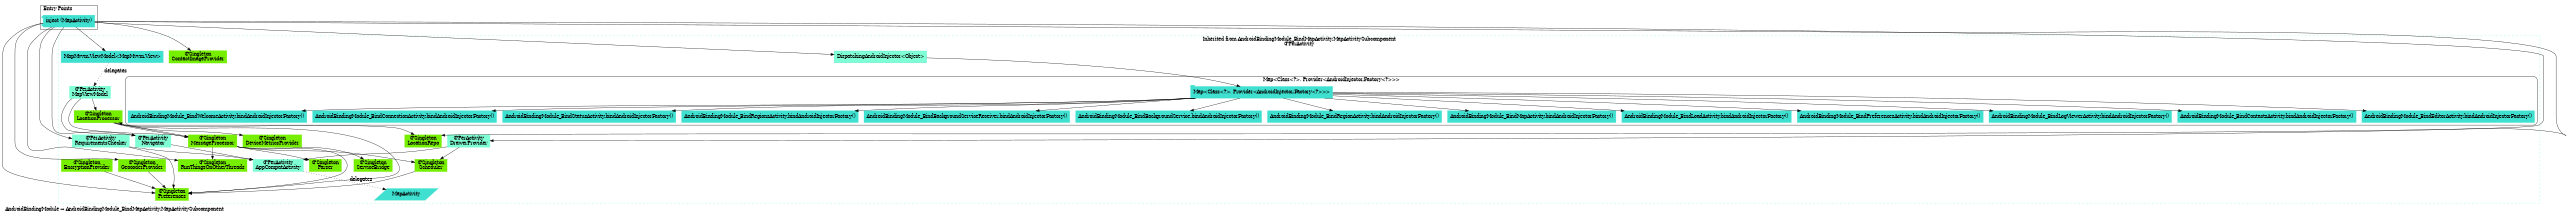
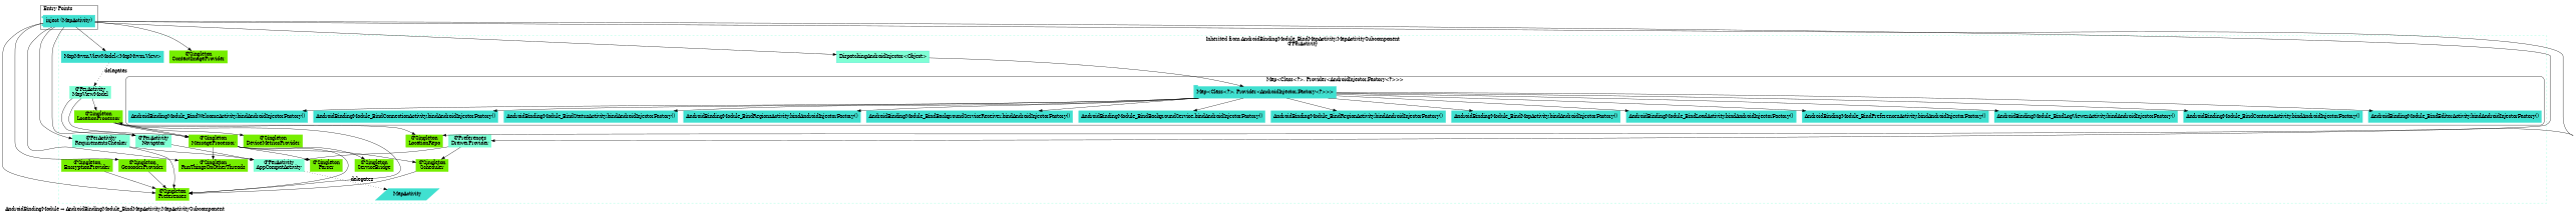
  digraph {
    compound=true
    label="AndroidBindingModule → AndroidBindingModule_BindMapActivity.MapActivitySubcomponent"
    labeljust=l
    rankdir=TB
    node [color=turquoise shape=rectangle style=filled]
    n1 [label="Map<Class<?>, Provider<AndroidInjector.Factory<?>>>" shape=tab]
    n2 [label="AndroidBindingModule_BindEditorActivity.bindAndroidInjectorFactory()"]
    n3 [label="AndroidBindingModule_BindWelcomeActivity.bindAndroidInjectorFactory()"]
    n4 [label="AndroidBindingModule_BindConnectionActivity.bindAndroidInjectorFactory()"]
    n5 [label="AndroidBindingModule_BindStatusActivity.bindAndroidInjectorFactory()"]
    n6 [label="AndroidBindingModule_BindRegionsActivity.bindAndroidInjectorFactory()"]
    n7 [label="AndroidBindingModule_BindBackgroundServiceReceiver.bindAndroidInjectorFactory()"]
    n8 [label="AndroidBindingModule_BindBackgroundService.bindAndroidInjectorFactory()"]
    n9 [label="AndroidBindingModule_BindRegionActivity.bindAndroidInjectorFactory()"]
    n10 [label="AndroidBindingModule_BindMapActivity.bindAndroidInjectorFactory()"]
    n11 [label="AndroidBindingModule_BindLoadActivity.bindAndroidInjectorFactory()"]
    n12 [label="AndroidBindingModule_BindPreferencesActivity.bindAndroidInjectorFactory()"]
    n13 [label="AndroidBindingModule_BindLogViewerActivity.bindAndroidInjectorFactory()"]
    n14 [label="AndroidBindingModule_BindContactsActivity.bindAndroidInjectorFactory()"]
    n15 [fillcolor=aquamarine label="DispatchingAndroidInjector<Object>"]
    n16 [label="MapMvvm.ViewModel<MapMvvm.View>"]
-   n17 [color=aquamarine label="@PerActivity\nDrawerProvider"]
+   n17 [color=aquamarine label="@Preferences\nDrawerProvider"]
    n18 [color=chartreuse2 label="@Singleton\nPreferences"]
    n19 [color=chartreuse2 label="@Singleton\nLocationRepo"]
    n20 [color=chartreuse2 label="@Singleton\nRunThingsOnOtherThreads"]
    n21 [color=chartreuse2 label="@Singleton\nContactImageProvider"]
    n22 [color=chartreuse2 label="@Singleton\nGeocoderProvider"]
    n23 [color=aquamarine label="@PerActivity\nNavigator"]
    n24 [color=aquamarine label="@PerActivity\nRequirementsChecker"]
    n25 [color=aquamarine label="@PerActivity\nMapViewModel"]
    n26 [color=chartreuse2 label="@Singleton\nLocationProcessor"]
    n27 [color=chartreuse2 label="@Singleton\nMessageProcessor"]
    n28 [color=chartreuse2 label="@Singleton\nDeviceMetricsProvider"]
    n29 [color=chartreuse2 label="@Singleton\nParser"]
    n30 [color=chartreuse2 label="@Singleton\nScheduler"]
    n31 [color=chartreuse2 label="@Singleton\nServiceBridge"]
    n32 [color=chartreuse2 label="@Singleton\nEncryptionProvider"]
    n33 [color=aquamarine label="@PerActivity\nAppCompatActivity"]
    n34 [label=MapActivity shape=parallelogram]
    n35 [label="inject (MapActivity)" penwidth=2 shape=component]
    subgraph cluster_1 {
      color=aquamarine
      label="Inherited from AndroidBindingModule_BindMapActivity.MapActivitySubcomponent\n@PerActivity"
      labeljust=c
      style=dashed
      n15
      n16
      n17
      n18
      n19
      n20
      n21
      n22
      n23
      n24
      n25
      n26
      n27
      n28
      n29
      n30
      n31
      n32
      n33
      n34
      subgraph cluster_2 {
        color=black
        label=<Map<Class<?>, Provider<AndroidInjector.Factory<?>>>>
        labeljust=c
        style=rounded
        n1
        n2
        n3
        n4
        n5
        n6
        n7
        n8
        n9
        n10
        n11
        n12
        n13
        n14
      }
    }
    subgraph cluster_3 {
      label="Entry Points"
      n35
    }
    subgraph cluster_4 {
      label="Dependency Graph"
      subgraph cluster_5 {
        color=black
        label=<Map<Class<?>, Provider<AndroidInjector.Factory<?>>>>
        labeljust=c
        style=rounded
      }
    }
    subgraph cluster_6 {
      label=Subcomponents
      shape=folder
    }
    subgraph cluster_7 {
      label="Inherited from AndroidBindingModule"
      labeljust=c
      style=dashed
    }
    n1 -> n2
    n1 -> n3
    n1 -> n4
    n1 -> n5
    n1 -> n6
    n1 -> n7
    n1 -> n8
    n1 -> n9
    n1 -> n10
    n1 -> n11
    n1 -> n12
    n1 -> n13
    n1 -> n14
    n15 -> n1
    n16 -> n25 [label=delegates style=dotted]
    n17 -> n30
    n17 -> n33
    n22 -> n18
    n23 -> n33
    n24 -> n18
    n24 -> n33
    n25 -> n23
    n25 -> n26
    n25 -> n27
    n26 -> n18
    n26 -> n19
    n26 -> n27
    n26 -> n28
    n27 -> n18
    n27 -> n20
    n27 -> n26
    n27 -> n29
    n27 -> n30
    n27 -> n31
    n30 -> n18
    n32 -> n18
    n33 -> n34 [label=delegates style=dotted]
    n35 -> n15
    n35 -> n16
    n35 -> n17
    n35 -> n18
    n35 -> n19
    n35 -> n20
    n35 -> n21
    n35 -> n22
    n35 -> n23
    n35 -> n24
  }
